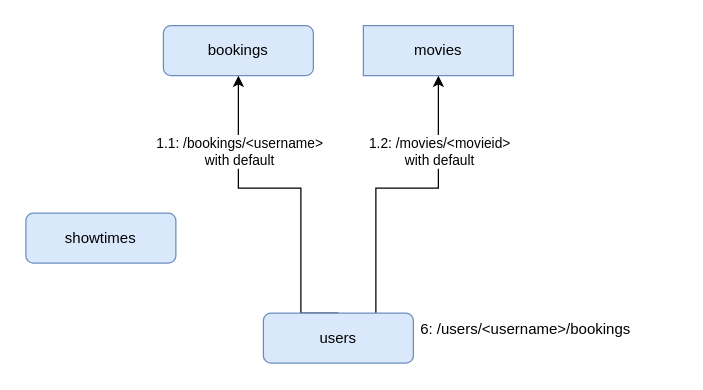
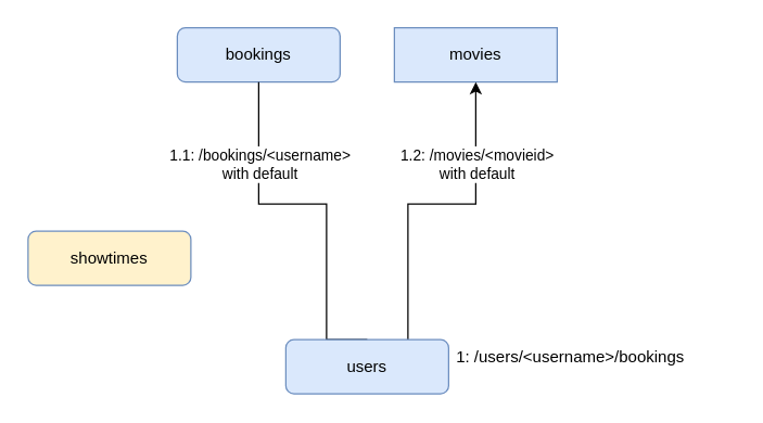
  <mxCell id="0" />
  <mxCell id="1" parent="0" />
  <mxCell id="2" value="bookings" style="rounded=1;whiteSpace=wrap;html=1;fontSize=12;glass=0;strokeWidth=1;shadow=0;fillColor=#dae8fc;strokeColor=#6c8ebf;" parent="1" vertex="1"><mxGeometry x="130" y="20" width="120" height="40" as="geometry" /></mxCell>
  <mxCell id="3" value="movies" style="whiteSpace=wrap;html=1;fontSize=12;glass=0;strokeWidth=1;shadow=0;fillColor=#dae8fc;strokeColor=#6c8ebf;rounded=0;" parent="1" vertex="1"><mxGeometry x="290" y="20" width="120" height="40" as="geometry" /></mxCell>
- <mxCell id="4" style="edgeStyle=orthogonalEdgeStyle;rounded=0;orthogonalLoop=1;jettySize=auto;html=1;exitX=0.5;exitY=0;exitDx=0;exitDy=0;entryX=0.5;entryY=1;entryDx=0;entryDy=0;" parent="1" source="8" target="2" edge="1"><mxGeometry relative="1" as="geometry"><Array as="points"><mxPoint x="240" y="250" /><mxPoint x="240" y="150" /><mxPoint x="190" y="150" /></Array></mxGeometry></mxCell>
+ <mxCell id="4" style="edgeStyle=orthogonalEdgeStyle;rounded=0;orthogonalLoop=1;jettySize=auto;html=1;exitX=0.5;exitY=0;exitDx=0;exitDy=0;entryX=0.5;entryY=1;entryDx=0;entryDy=0;endArrow=none;" parent="1" source="8" target="2" edge="1"><mxGeometry relative="1" as="geometry"><Array as="points"><mxPoint x="240" y="250" /><mxPoint x="240" y="150" /><mxPoint x="190" y="150" /></Array></mxGeometry></mxCell>
  <mxCell id="5" value="1.1: /bookings/&amp;lt;username&amp;gt;&lt;br&gt;with default" style="edgeLabel;html=1;align=center;verticalAlign=middle;resizable=0;points=[];" parent="4" vertex="1" connectable="0"><mxGeometry x="0.541" relative="1" as="geometry"><mxPoint y="-2" as="offset" /></mxGeometry></mxCell>
  <mxCell id="6" style="edgeStyle=orthogonalEdgeStyle;rounded=0;orthogonalLoop=1;jettySize=auto;html=1;exitX=0.75;exitY=0;exitDx=0;exitDy=0;entryX=0.5;entryY=1;entryDx=0;entryDy=0;" parent="1" source="8" target="3" edge="1"><mxGeometry relative="1" as="geometry"><mxPoint x="230" y="200" as="targetPoint" /><Array as="points"><mxPoint x="300" y="150" /><mxPoint x="350" y="150" /></Array></mxGeometry></mxCell>
  <mxCell id="7" value="1.2: /movies/&amp;lt;movieid&amp;gt;&lt;br&gt;with default" style="edgeLabel;html=1;align=center;verticalAlign=middle;resizable=0;points=[];" parent="6" vertex="1" connectable="0"><mxGeometry x="0.442" y="-1" relative="1" as="geometry"><mxPoint x="-1" y="-7" as="offset" /></mxGeometry></mxCell>
  <mxCell id="8" value="users" style="rounded=1;whiteSpace=wrap;html=1;fontSize=12;glass=0;strokeWidth=1;shadow=0;fillColor=#dae8fc;strokeColor=#6c8ebf;" parent="1" vertex="1"><mxGeometry x="210" y="250" width="120" height="40" as="geometry" /></mxCell>
- <mxCell id="9" value="showtimes" style="rounded=1;whiteSpace=wrap;html=1;fontSize=12;glass=0;strokeWidth=1;shadow=0;fillColor=#dae8fc;strokeColor=#6c8ebf;" parent="1" vertex="1"><mxGeometry x="20" y="170" width="120" height="40" as="geometry" /></mxCell>
- <mxCell id="10" value="6: /users/&amp;lt;username&amp;gt;/bookings&lt;br&gt;&lt;div style=&quot;text-align: left&quot;&gt;&lt;br&gt;&lt;/div&gt;" style="text;html=1;strokeColor=none;fillColor=none;align=center;verticalAlign=middle;whiteSpace=wrap;rounded=0;" parent="1" vertex="1"><mxGeometry x="300" y="260" width="240" height="20" as="geometry" /></mxCell>
+ <mxCell id="9" value="showtimes" style="rounded=1;whiteSpace=wrap;html=1;fontSize=12;glass=0;strokeWidth=1;shadow=0;fillColor=#fff2cc;strokeColor=#6c8ebf;" parent="1" vertex="1"><mxGeometry x="20" y="170" width="120" height="40" as="geometry" /></mxCell>
+ <mxCell id="10" value="1: /users/&amp;lt;username&amp;gt;/bookings&lt;br&gt;&lt;div style=&quot;text-align: left&quot;&gt;&lt;br&gt;&lt;/div&gt;" style="text;html=1;strokeColor=none;fillColor=none;align=center;verticalAlign=middle;whiteSpace=wrap;rounded=0;" parent="1" vertex="1"><mxGeometry x="300" y="260" width="240" height="20" as="geometry" /></mxCell>
